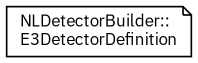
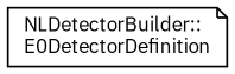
  digraph {
    rankdir=LR
    fontname="IBM Plex Sans"
-   n1 [color=black fillcolor=white fontname="IBM Plex Sans" fontsize=10 height=0.2 label="NLDetectorBuilder::\lE3DetectorDefinition" shape=note style=filled width=0.4]
+   n1 [color=black fillcolor=white fontname="IBM Plex Sans" fontsize=10 height=0.2 label="NLDetectorBuilder::\lE0DetectorDefinition" shape=note style=filled width=0.4]
  }
